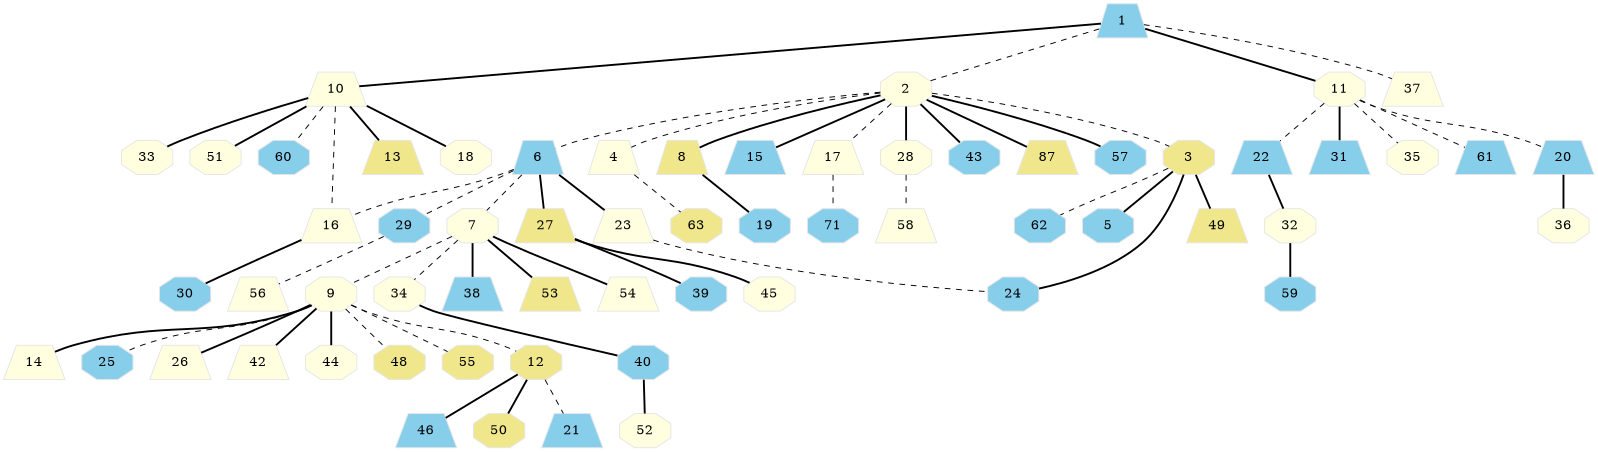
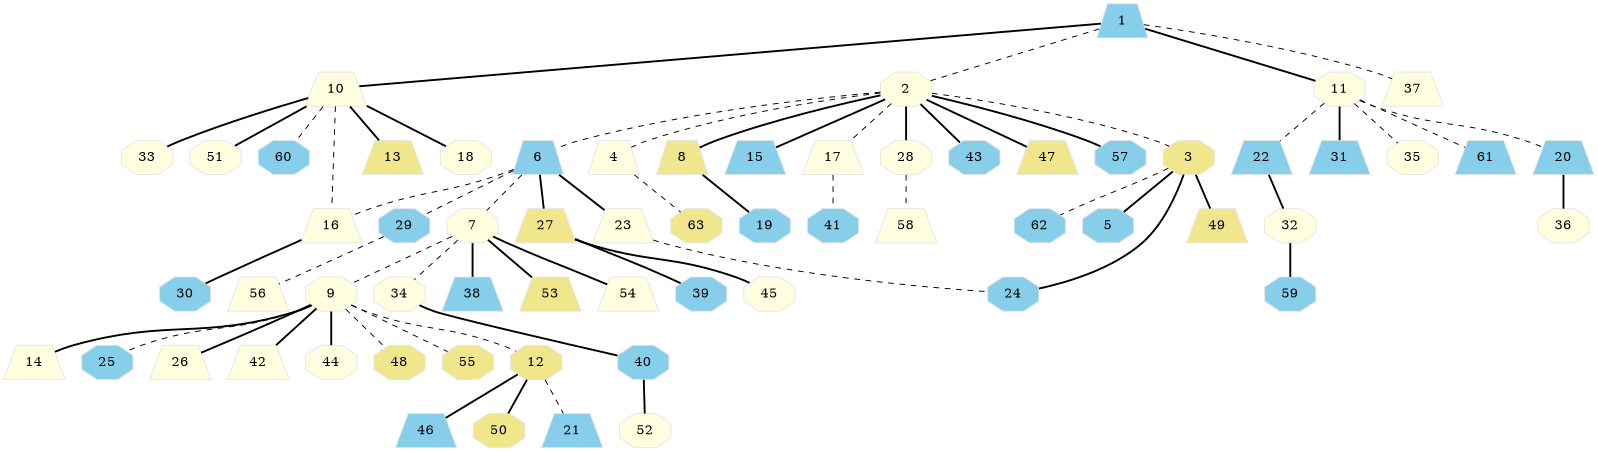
  graph {
    node [color=gray90 fillcolor=lightyellow shape=octagon style=filled]
    edge [style=bold]
    1 [fillcolor=skyblue shape=trapezium]
    2
    10 [shape=trapezium]
    11
    37 [shape=trapezium]
    3 [fillcolor=khaki]
    4 [shape=trapezium]
    6 [fillcolor=skyblue shape=trapezium]
    8 [fillcolor=khaki shape=trapezium]
    15 [fillcolor=skyblue shape=trapezium]
    17 [shape=trapezium]
    28
    43 [fillcolor=skyblue]
-   47 [fillcolor=khaki shape=trapezium label=87]
+   47 [fillcolor=khaki shape=trapezium]
    57 [fillcolor=skyblue]
    16 [shape=trapezium]
    13 [fillcolor=khaki shape=trapezium]
    18
    33
    51
    60 [fillcolor=skyblue]
    20 [fillcolor=skyblue shape=trapezium]
    22 [fillcolor=skyblue shape=trapezium]
    31 [fillcolor=skyblue shape=trapezium]
    35
    61 [fillcolor=skyblue shape=trapezium]
    5 [fillcolor=skyblue]
    24 [fillcolor=skyblue]
    49 [fillcolor=khaki shape=trapezium]
    62 [fillcolor=skyblue]
    63 [fillcolor=khaki]
    7
    23 [shape=trapezium]
    27 [fillcolor=khaki shape=trapezium]
    29 [fillcolor=skyblue]
    19 [fillcolor=skyblue]
-   41 [fillcolor=skyblue label=71]
+   41 [fillcolor=skyblue]
    58 [shape=trapezium]
    9
    34
    38 [fillcolor=skyblue shape=trapezium]
    53 [fillcolor=khaki shape=trapezium]
    54 [shape=trapezium]
    30 [fillcolor=skyblue]
    39 [fillcolor=skyblue]
    45
    56 [shape=trapezium]
    12 [fillcolor=khaki]
    14 [shape=trapezium]
    25 [fillcolor=skyblue]
    26 [shape=trapezium]
    42 [shape=trapezium]
    44
    48 [fillcolor=khaki]
    55 [fillcolor=khaki]
    40 [fillcolor=skyblue]
    21 [fillcolor=skyblue shape=trapezium]
    46 [fillcolor=skyblue shape=trapezium]
    50 [fillcolor=khaki]
    36
    32
    59 [fillcolor=skyblue]
    52
    1 -- 2 [style=dashed]
    1 -- 10
    1 -- 11
    1 -- 37 [style=dashed]
    2 -- 3 [style=dashed]
    2 -- 4 [style=dashed]
    2 -- 6 [style=dashed]
    2 -- 8
    2 -- 15
    2 -- 17 [style=dashed]
    2 -- 28
    2 -- 43
    2 -- 47
    2 -- 57
    10 -- 16 [style=dashed]
    10 -- 13
    10 -- 18
    10 -- 33
    10 -- 51
    10 -- 60 [style=dashed]
    11 -- 20 [style=dashed]
    11 -- 22 [style=dashed]
    11 -- 31
    11 -- 35 [style=dashed]
    11 -- 61 [style=dashed]
    3 -- 5
    3 -- 24
    3 -- 49
    3 -- 62 [style=dashed]
    4 -- 63 [style=dashed]
    6 -- 16 [style=dashed]
    6 -- 7 [style=dashed]
    6 -- 23
    6 -- 27
    6 -- 29 [style=dashed]
    8 -- 19
    17 -- 41 [style=dashed]
    28 -- 58 [style=dashed]
    16 -- 30
    20 -- 36
    22 -- 32
    7 -- 9 [style=dashed]
    7 -- 34 [style=dashed]
    7 -- 38
    7 -- 53
    7 -- 54
    23 -- 24 [style=dashed]
    27 -- 39
    27 -- 45
    29 -- 56 [style=dashed]
    9 -- 12 [style=dashed]
    9 -- 14
    9 -- 25 [style=dashed]
    9 -- 26
    9 -- 42
    9 -- 44
    9 -- 48 [style=dashed]
    9 -- 55 [style=dashed]
    34 -- 40
    12 -- 21 [style=dashed]
    12 -- 46
    12 -- 50
    40 -- 52
    32 -- 59
  }
